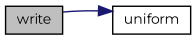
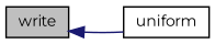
  digraph {
    rankdir=LR
    fontname=Montserrat
    node [color=black fontname=Montserrat fontsize=10 shape=record]
    n1 [fillcolor=grey75 fontcolor=black height=0.2 label=write style=filled width=0.4]
    n2 [height=0.2 label=uniform width=0.4]
-   n2 -> n1 [color=midnightblue dir=back fontname=Montserrat fontsize=10 labelfontname=FreeSans labelfontsize=10 style=solid]
+   n1 -> n2 [color=midnightblue dir=back fontname=Montserrat fontsize=10 labelfontname=FreeSans labelfontsize=10 style=solid]
  }
